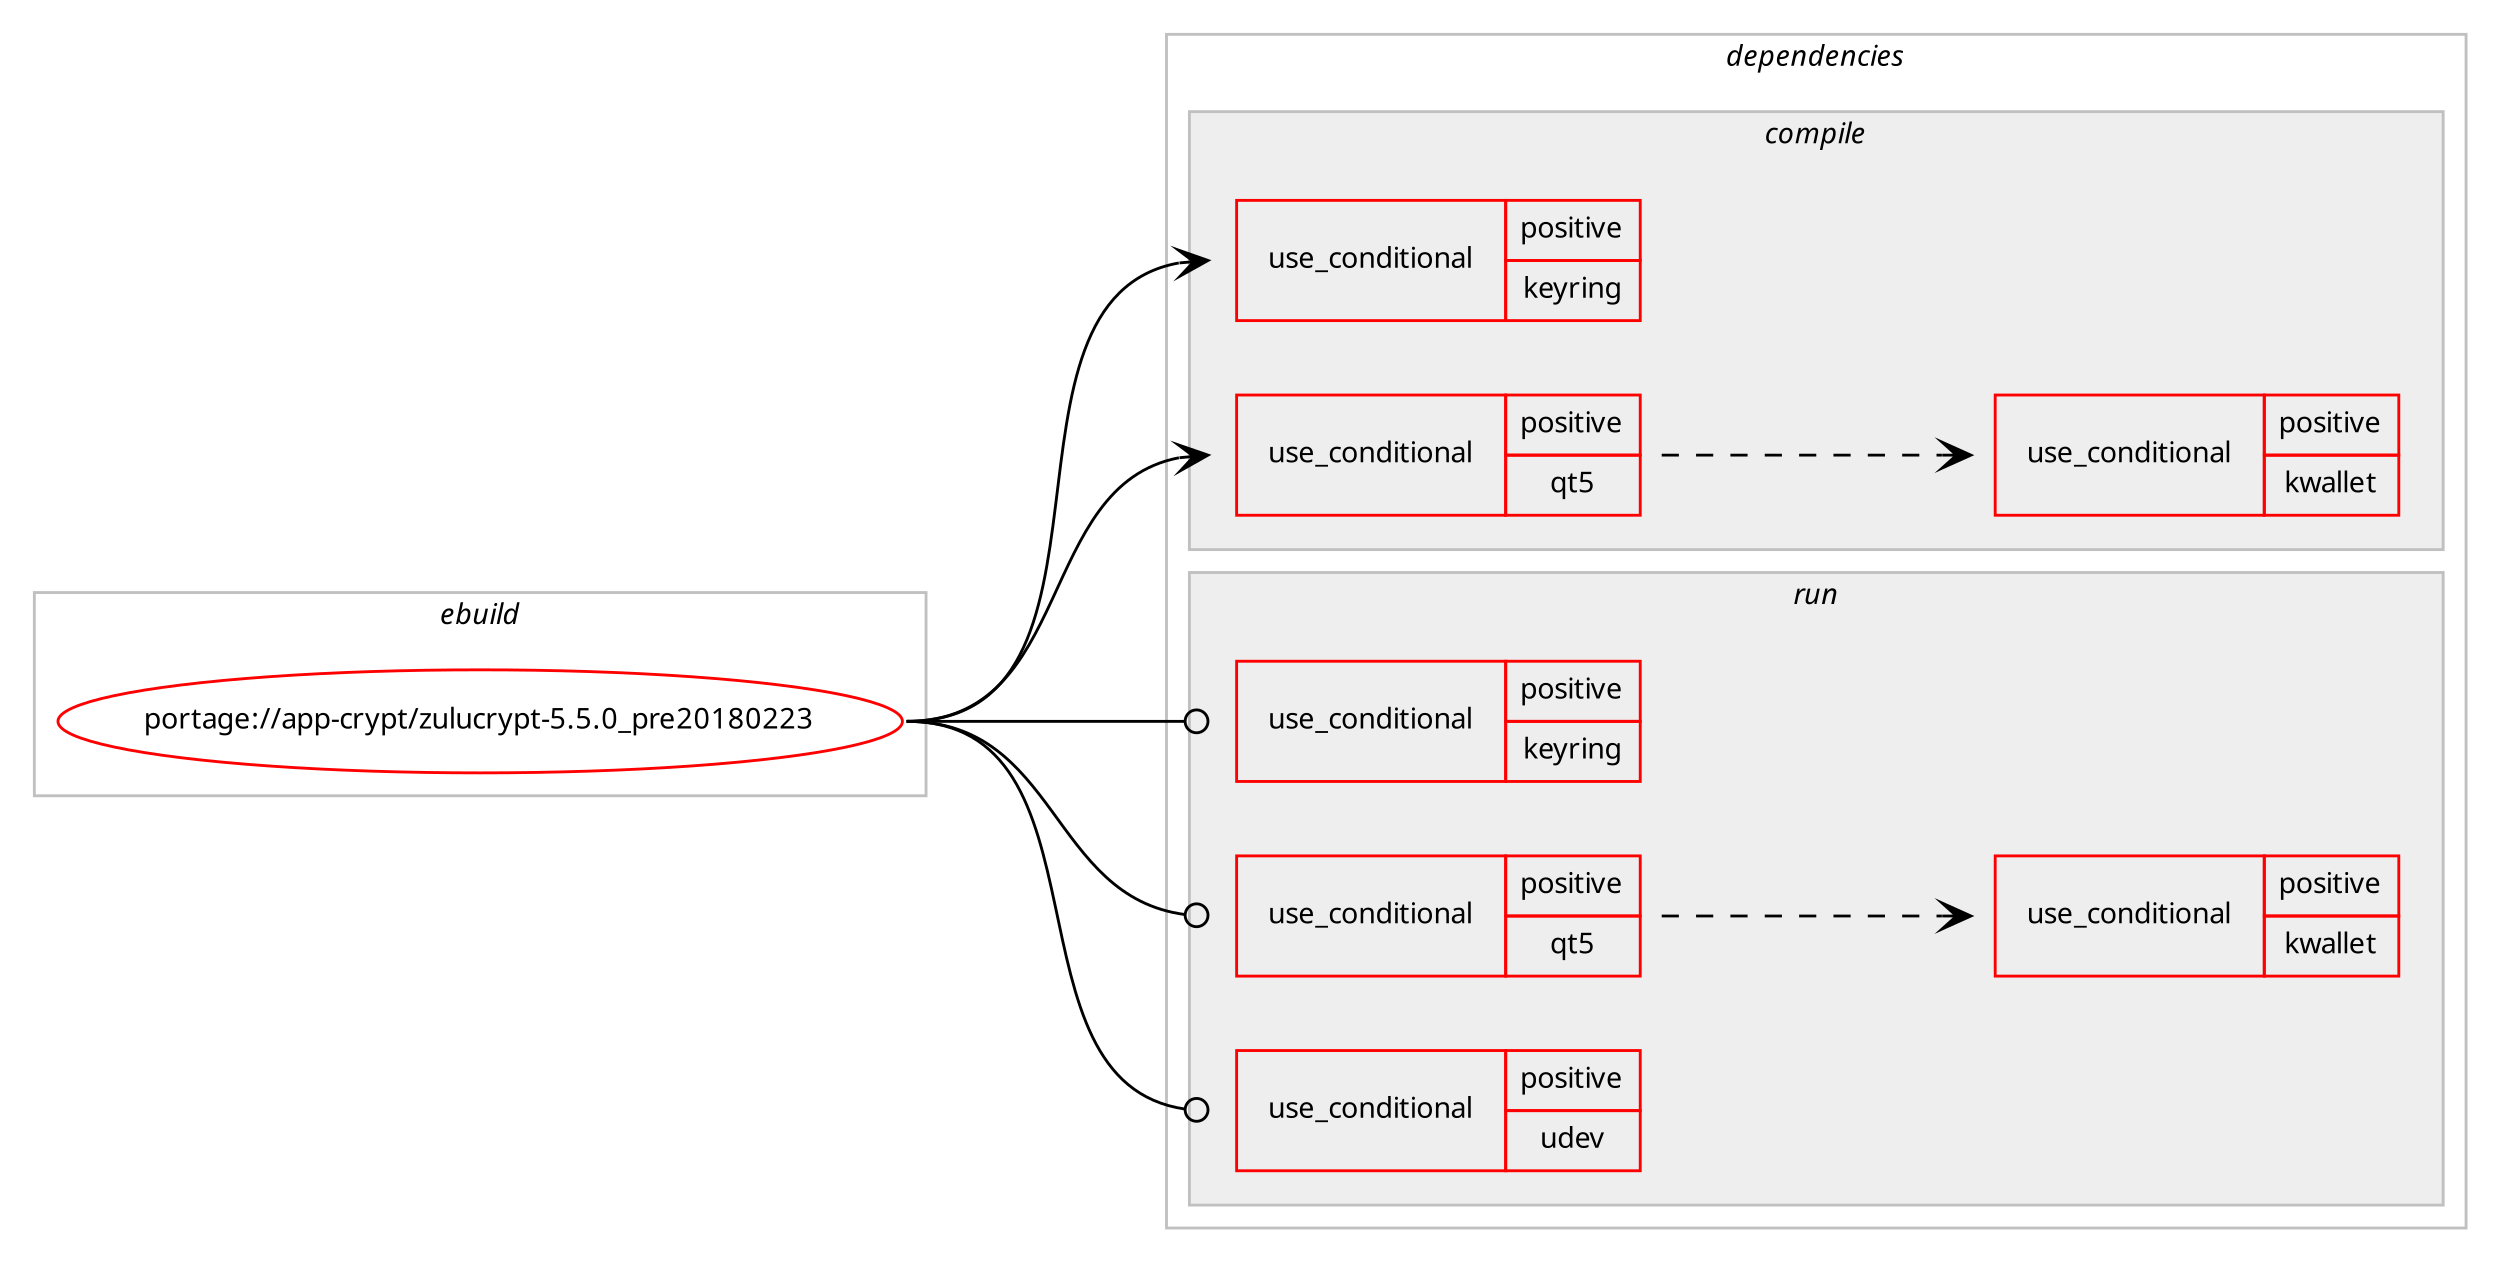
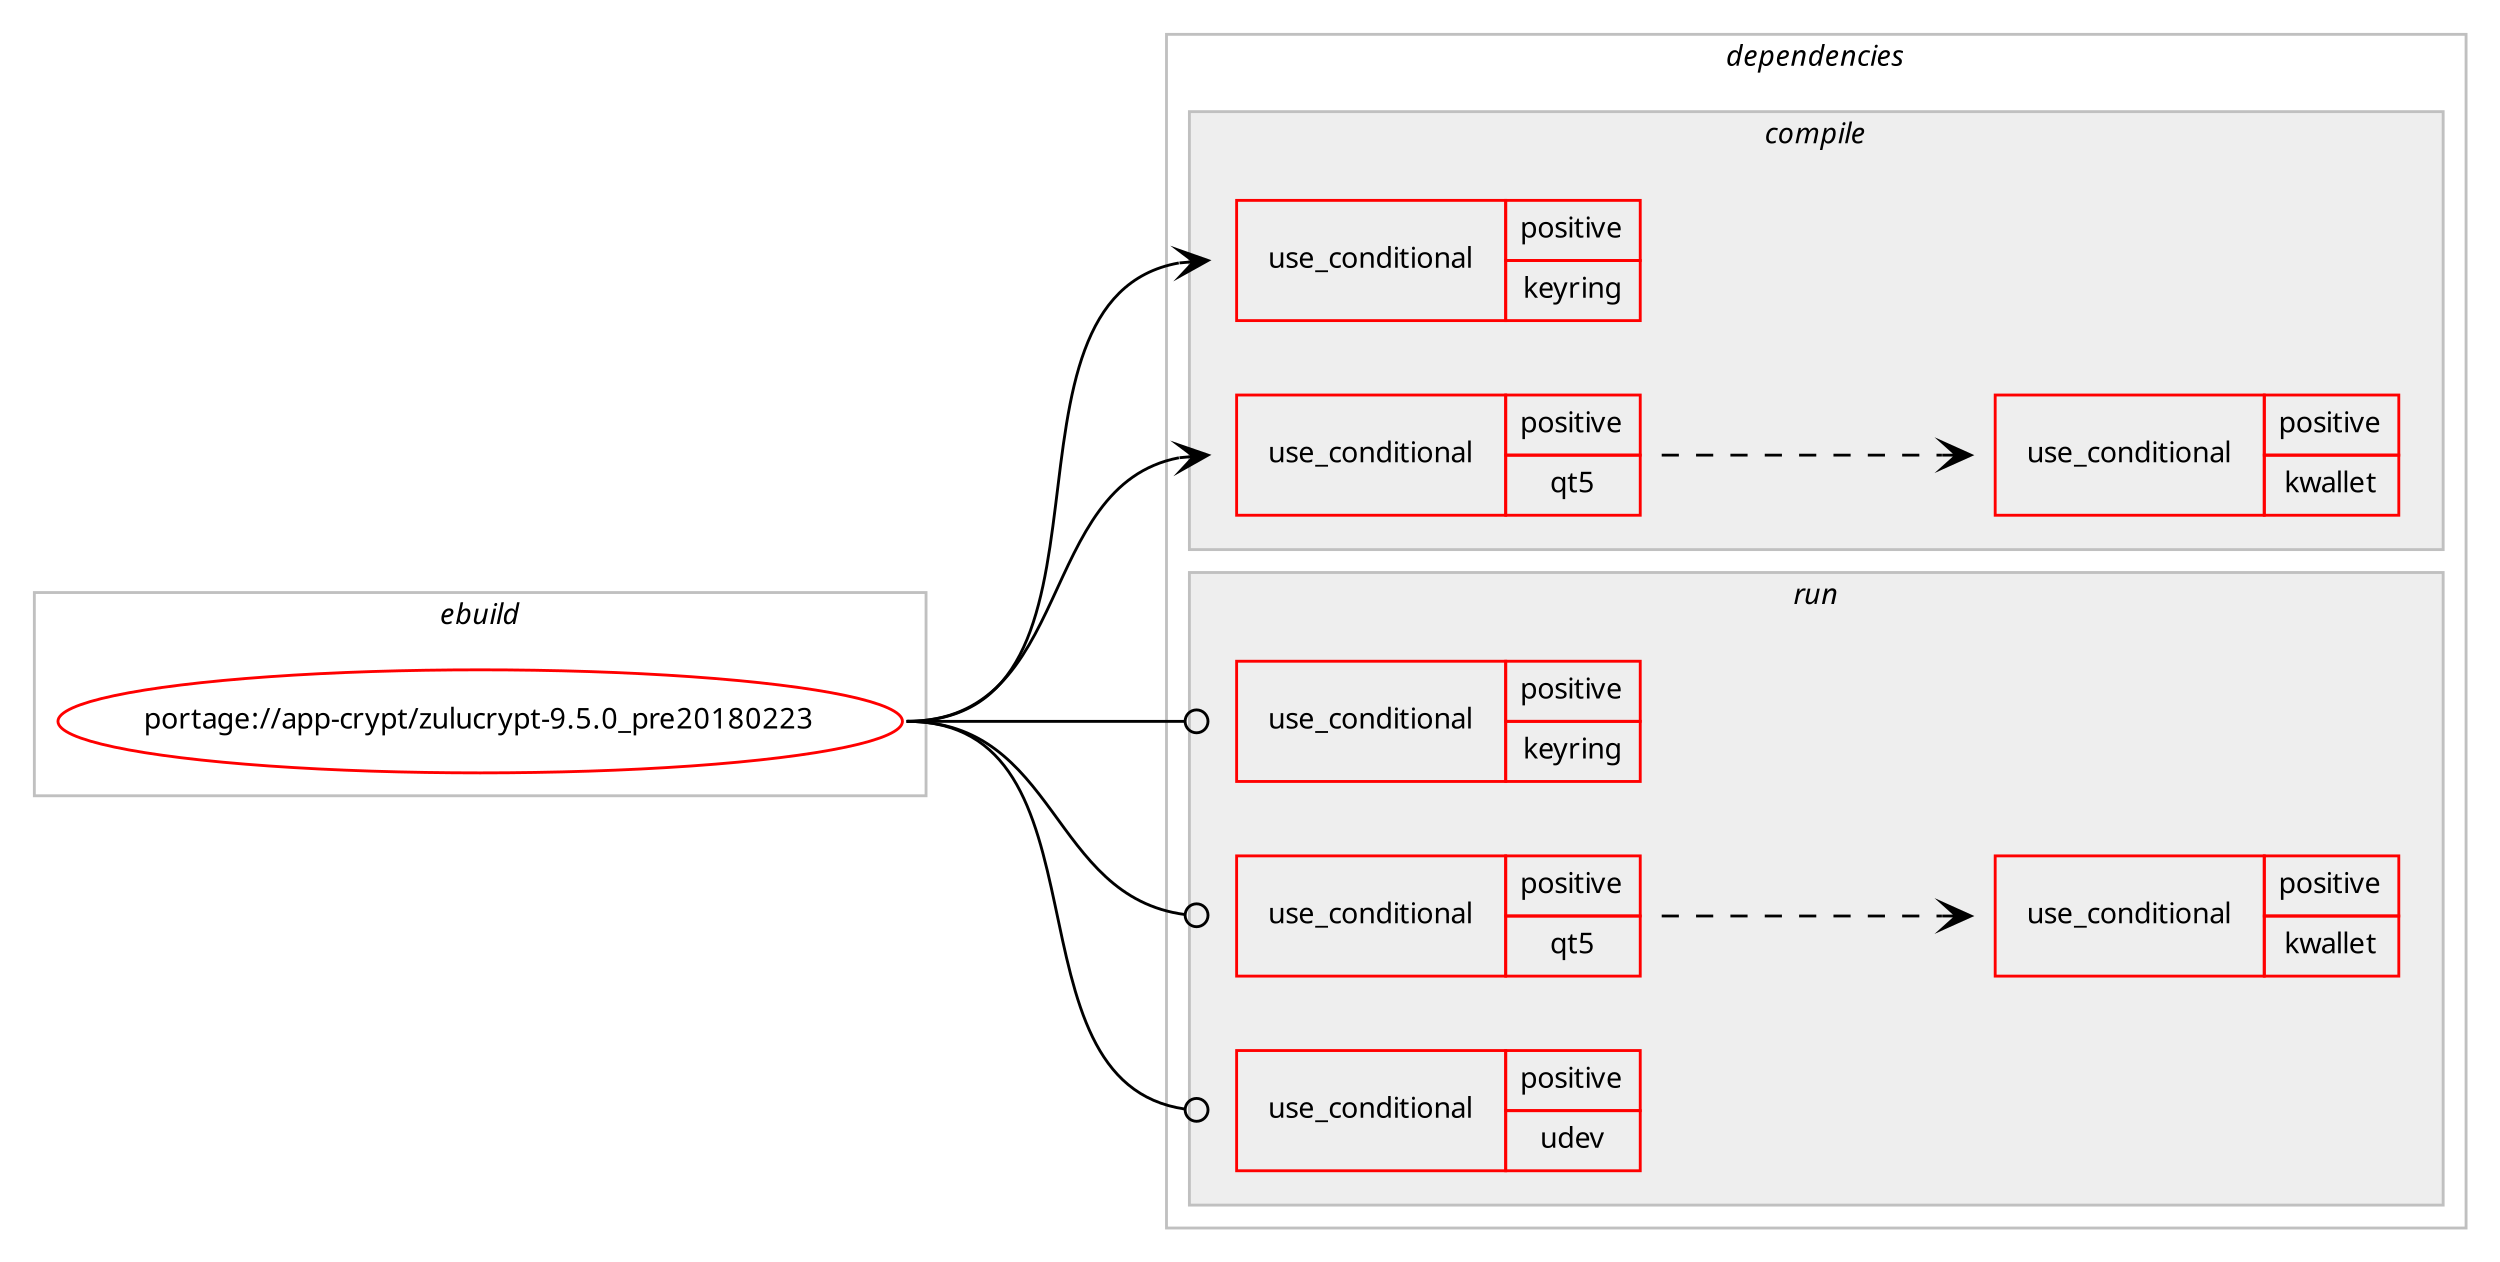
  digraph {
    compound=true
    concentrate=true
    fontname="Noto Sans"
    fontsize=10
    newrank=true
    rankdir=LR
    ranksep=1.5
    node [color=red fontname="Noto Sans" fontsize=10 shape=none]
    edge [arrowhead=vee headport=w style=solid tailport=e weight=20 fontname="Noto Sans"]
-   n1 [label="portage://app-crypt/zulucrypt-5.5.0_pre20180223" width=4 shape=""]
+   n1 [label="portage://app-crypt/zulucrypt-9.5.0_pre20180223" width=4 shape=""]
    n2 [label=<<TABLE BORDER="0" CELLBORDER="1" CELLSPACING="0" CELLPADDING="4"><TR><TD ROWSPAN="3" CELLPADDING="10">use_conditional</TD></TR><TR><TD>positive</TD></TR><TR><TD>keyring</TD></TR></TABLE>>]
    n3 [label=<<TABLE BORDER="0" CELLBORDER="1" CELLSPACING="0" CELLPADDING="4"><TR><TD ROWSPAN="3" CELLPADDING="10">use_conditional</TD></TR><TR><TD>positive</TD></TR><TR><TD>kwallet</TD></TR></TABLE>>]
    n4 [label=<<TABLE BORDER="0" CELLBORDER="1" CELLSPACING="0" CELLPADDING="4"><TR><TD ROWSPAN="3" CELLPADDING="10">use_conditional</TD></TR><TR><TD>positive</TD></TR><TR><TD>qt5</TD></TR></TABLE>>]
    n5 [label=<<TABLE BORDER="0" CELLBORDER="1" CELLSPACING="0" CELLPADDING="4"><TR><TD ROWSPAN="3" CELLPADDING="10">use_conditional</TD></TR><TR><TD>positive</TD></TR><TR><TD>keyring</TD></TR></TABLE>>]
    n6 [label=<<TABLE BORDER="0" CELLBORDER="1" CELLSPACING="0" CELLPADDING="4"><TR><TD ROWSPAN="3" CELLPADDING="10">use_conditional</TD></TR><TR><TD>positive</TD></TR><TR><TD>kwallet</TD></TR></TABLE>>]
    n7 [label=<<TABLE BORDER="0" CELLBORDER="1" CELLSPACING="0" CELLPADDING="4"><TR><TD ROWSPAN="3" CELLPADDING="10">use_conditional</TD></TR><TR><TD>positive</TD></TR><TR><TD>qt5</TD></TR></TABLE>>]
    n8 [label=<<TABLE BORDER="0" CELLBORDER="1" CELLSPACING="0" CELLPADDING="4"><TR><TD ROWSPAN="3" CELLPADDING="10">use_conditional</TD></TR><TR><TD>positive</TD></TR><TR><TD>udev</TD></TR></TABLE>>]
    subgraph cluster_1 {
      color=gray
      label=<<i>ebuild</i>>
      rank=same
      n1
    }
    subgraph cluster_2 {
      color=gray
      label=<<i>dependencies</i>>
      subgraph cluster_3 {
        color=gray
        fillcolor="#eeeeee"
        label=<<i>compile</i>>
        style=filled
        subgraph sub_4 {
          color=gray
          fillcolor="#eeeeee"
          label=<<i>compile</i>>
          style=filled
          n2
        }
        subgraph sub_5 {
          color=gray
          fillcolor="#eeeeee"
          label=<<i>compile</i>>
          style=filled
          n4
          subgraph sub_6 {
            color=gray
            fillcolor="#eeeeee"
            label=<<i>compile</i>>
            style=filled
            n3
          }
        }
      }
      subgraph cluster_7 {
        color=gray
        fillcolor="#eeeeee"
        label=<<i>compile and run</i>>
        style=filled
      }
      subgraph cluster_8 {
        color=gray
        fillcolor="#eeeeee"
        label=<<i>run</i>>
        style=filled
        subgraph sub_9 {
          color=gray
          fillcolor="#eeeeee"
          label=<<i>run</i>>
          style=filled
          n5
        }
        subgraph sub_10 {
          color=gray
          fillcolor="#eeeeee"
          label=<<i>run</i>>
          style=filled
          n7
          subgraph sub_11 {
            color=gray
            fillcolor="#eeeeee"
            label=<<i>run</i>>
            style=filled
            n6
          }
        }
        subgraph sub_12 {
          color=gray
          fillcolor="#eeeeee"
          label=<<i>run</i>>
          style=filled
          n8
        }
      }
    }
    subgraph cluster_13 {
      color=gray
      label=<<i>candidates</i>>
      rank=same
    }
    n1 -> n2
    n1 -> n4
    n1 -> n5 [arrowhead=odot]
    n1 -> n7 [arrowhead=odot]
    n1 -> n8 [arrowhead=odot]
    n4 -> n3 [style=dashed]
    n7 -> n6 [style=dashed]
  }
